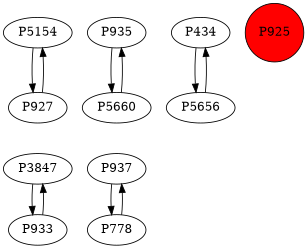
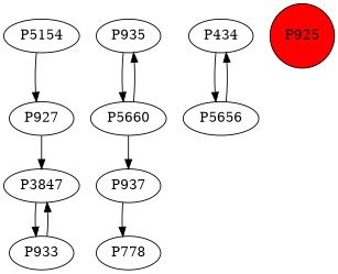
  digraph {
    n1 [label=P5154]
    P927
    n3 [label=P3847]
    P933
    P935
    P5660
    P778
    P937
    n9 [label=P434]
    P5656
    P925 [fillcolor=red shape=circle style=filled]
    n1 -> P927
-   P927 -> n1
+   P927 -> n3
    n3 -> P933
    P933 -> n3
    P935 -> P5660
    P5660 -> P935
-   P778 -> P937
+   P5660 -> P937
    P937 -> P778
    n9 -> P5656
    P5656 -> n9
  }
